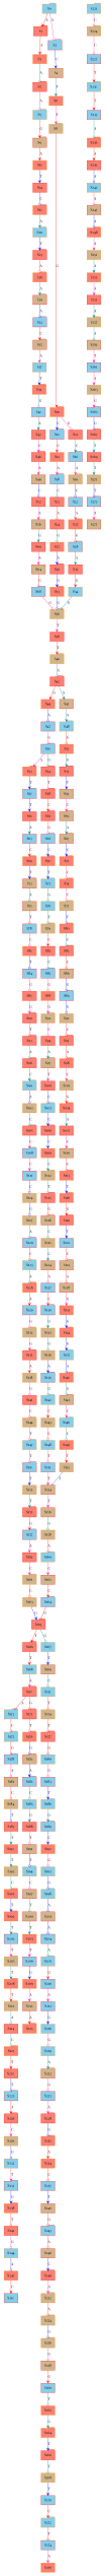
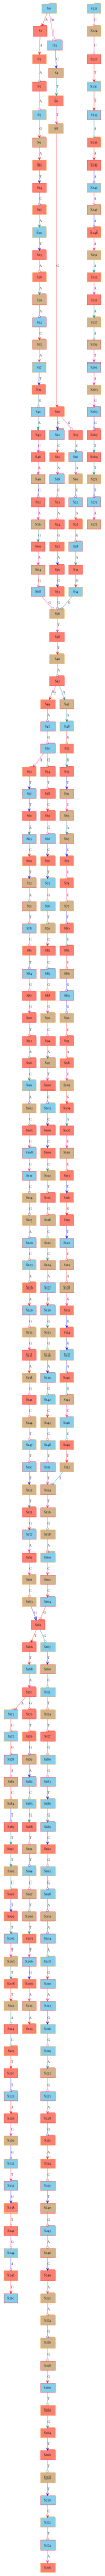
  strict digraph {
    fontname="Playfair Display"
    node [color=red fillcolor=salmon fontname="Playfair Display" shape=folder style=filled]
    edge [arrowhead=vee color=deeppink fontname="Playfair Display"]
    S0 [color=darkorange fillcolor=skyblue]
    S1
    S2 [fillcolor=skyblue]
    S3 [color=darkorange shape=box]
    S4 [fillcolor=tan shape=box]
    S5
    S6 [color=darkorange shape=box]
    S7 [color=darkorange fillcolor=skyblue]
    S8 [color=darkorange fillcolor=tan]
    S9 [fillcolor=tan]
    S10 [color=darkorange]
    S11 [color=darkorange shape=box]
    S12 [fillcolor=skyblue]
    S13 [shape=box]
    S14 [shape=box]
    S15 [color=darkorange shape=box]
    S16 [fillcolor=skyblue]
    S17 [color=darkorange]
    S18 [fillcolor=skyblue]
    S19 [color=darkorange fillcolor=tan]
    S20 [color=darkorange fillcolor=skyblue]
    S21 [shape=box]
    S22 [fillcolor=skyblue shape=box]
    S23
    S24 [shape=box]
    S25 [color=darkorange]
    S26 [color=darkorange]
    S27 [color=darkorange shape=box]
    S28 [fillcolor=skyblue]
    S29 [fillcolor=tan]
    S30
    S31 [shape=box]
    S32 [fillcolor=skyblue]
    S33 [color=darkorange]
    S34 [color=darkorange fillcolor=skyblue shape=box]
    S35 [fillcolor=tan]
    S36 [color=darkorange fillcolor=tan]
    S37 [color=darkorange fillcolor=skyblue shape=box]
    S38 [shape=box]
    S39 [color=darkorange]
    S40 [color=darkorange fillcolor=tan]
    S41 [fillcolor=skyblue shape=box]
    S42
    S43 [shape=box]
    S44 [color=darkorange shape=box]
    S45 [fillcolor=tan shape=box]
    S46
    S47 [fillcolor=skyblue shape=box]
    S48 [color=darkorange fillcolor=skyblue]
    S49 [fillcolor=tan shape=box]
    S50 [fillcolor=skyblue]
    S51 [color=darkorange shape=box]
    S52 [shape=box]
    S53 [color=darkorange]
    S54
    S55
    S56 [fillcolor=tan shape=box]
    S57 [fillcolor=skyblue]
    S58
    S59 [fillcolor=tan shape=box]
    S60 [shape=box]
    S61 [shape=box]
    S62
    S63 [fillcolor=tan]
    S64 [fillcolor=tan shape=box]
    S65 [fillcolor=skyblue shape=box]
    S66 [fillcolor=skyblue]
    S67 [fillcolor=tan]
    S68 [fillcolor=skyblue]
    S69 [color=darkorange]
    S70 [color=darkorange]
    S71 [color=darkorange]
    S72 [fillcolor=tan]
    S73 [color=darkorange fillcolor=skyblue]
    S74 [color=darkorange]
    S75 [fillcolor=tan shape=box]
    S76 [color=darkorange fillcolor=skyblue shape=box]
    S77 [color=darkorange fillcolor=tan]
    S78 [fillcolor=skyblue shape=box]
    S79 [color=darkorange fillcolor=tan]
    S80 [color=darkorange]
    S81 [color=darkorange shape=box]
    S82 [shape=box]
    S83
    S84 [fillcolor=skyblue shape=box]
    S85 [fillcolor=skyblue]
    S86 [fillcolor=tan shape=box]
    S87 [shape=box]
    S88 [color=darkorange shape=box]
    S89 [fillcolor=skyblue]
    S90
    S91 [color=darkorange fillcolor=tan]
    S92 [color=darkorange fillcolor=tan shape=box]
    S93
    S94 [shape=box]
    S95
    S96
    S97 [fillcolor=tan]
    S98 [color=darkorange]
    S99 [color=darkorange fillcolor=skyblue]
    S100 [shape=box]
    S101 [color=darkorange fillcolor=tan]
    S102 [color=darkorange fillcolor=tan shape=box]
    S103 [color=darkorange fillcolor=skyblue]
    S104 [color=darkorange]
    S105
    S106
    S107 [shape=box]
    S108 [fillcolor=skyblue]
    S109 [color=darkorange shape=box]
    S110 [fillcolor=tan shape=box]
    S111 [fillcolor=skyblue shape=box]
    S112 [color=darkorange fillcolor=tan]
    S113 [color=darkorange]
    S114 [color=darkorange fillcolor=tan shape=box]
    S115
    S116 [color=darkorange]
    S117 [color=darkorange fillcolor=tan shape=box]
    S118 [fillcolor=tan]
    S119
    S120 [fillcolor=skyblue]
    S121 [color=darkorange fillcolor=tan shape=box]
    S122 [fillcolor=skyblue shape=box]
    S123 [color=darkorange fillcolor=skyblue]
    S124 [fillcolor=tan shape=box]
    S125 [fillcolor=tan]
    S126 [color=darkorange]
    S127 [fillcolor=skyblue shape=box]
    S128 [fillcolor=tan shape=box]
    S129 [fillcolor=skyblue shape=box]
    S130 [fillcolor=skyblue]
    S131 [color=darkorange shape=box]
    S132 [color=darkorange fillcolor=tan]
    S133 [color=darkorange fillcolor=tan shape=box]
    S134 [color=darkorange]
    S135
    S136 [color=darkorange fillcolor=tan shape=box]
    S137 [color=darkorange fillcolor=skyblue]
    S138 [color=darkorange fillcolor=tan shape=box]
    S139 [fillcolor=skyblue]
    S140 [color=darkorange]
    S141 [shape=box]
    S142 [color=darkorange fillcolor=skyblue]
    S143 [fillcolor=tan]
    S144 [color=darkorange fillcolor=tan]
    S145 [color=darkorange fillcolor=tan shape=box]
    S146 [color=darkorange fillcolor=skyblue]
    S147 [color=darkorange fillcolor=skyblue]
    S148 [color=darkorange fillcolor=skyblue shape=box]
    S149 [color=darkorange shape=box]
    S150 [fillcolor=skyblue]
    S151 [fillcolor=skyblue shape=box]
    S152 [color=darkorange fillcolor=tan shape=box]
    S153 [color=darkorange fillcolor=tan shape=box]
    S154 [fillcolor=tan shape=box]
    S155
    S156 [fillcolor=tan shape=box]
    S157 [fillcolor=skyblue]
    S158 [color=darkorange fillcolor=tan shape=box]
    S159 [shape=box]
    S160 [color=darkorange fillcolor=skyblue]
    S161 [color=darkorange fillcolor=tan]
    S162 [fillcolor=tan shape=box]
    S163 [color=darkorange fillcolor=tan shape=box]
    S164 [fillcolor=skyblue]
    S165
    S166
    S167 [color=darkorange fillcolor=skyblue shape=box]
    S168 [color=darkorange fillcolor=skyblue shape=box]
    S169 [fillcolor=tan shape=box]
    S170
    S171 [color=darkorange fillcolor=skyblue shape=box]
    S172 [color=darkorange fillcolor=skyblue]
    S173
    S174 [color=darkorange fillcolor=tan shape=box]
    S175 [color=darkorange fillcolor=skyblue]
    S176 [color=darkorange]
    S177
    S178 [fillcolor=skyblue]
    S179 [fillcolor=tan]
    S180 [color=darkorange fillcolor=skyblue shape=box]
    S181 [fillcolor=tan shape=box]
    S182 [fillcolor=skyblue]
    S183 [fillcolor=skyblue shape=box]
    S184 [color=darkorange fillcolor=tan shape=box]
    S185 [color=darkorange fillcolor=skyblue shape=box]
    S186 [color=darkorange fillcolor=skyblue]
    S187 [shape=box]
    S188 [shape=box]
    S189 [fillcolor=skyblue]
    S190 [color=darkorange shape=box]
    S191 [fillcolor=tan shape=box]
    S192 [color=darkorange shape=box]
    S193 [color=darkorange fillcolor=tan]
    S194 [color=darkorange fillcolor=skyblue]
    S195 [color=darkorange fillcolor=skyblue shape=box]
    S196 [color=darkorange]
    S197 [fillcolor=tan shape=box]
    S198 [color=darkorange fillcolor=skyblue]
    S199 [color=darkorange]
    S200 [fillcolor=tan shape=box]
    S201 [fillcolor=tan shape=box]
    S202 [fillcolor=skyblue]
    S203 [color=darkorange shape=box]
    S204 [fillcolor=skyblue shape=box]
    S205 [color=darkorange fillcolor=tan]
    S206 [fillcolor=skyblue shape=box]
    S207 [color=darkorange fillcolor=skyblue]
    S208 [color=darkorange]
    S209 [color=darkorange shape=box]
    S210 [fillcolor=skyblue shape=box]
    S211 [color=darkorange fillcolor=tan]
    S212 [fillcolor=tan shape=box]
    S213 [fillcolor=skyblue shape=box]
    S214 [shape=box]
    S215 [color=darkorange]
    S216 [color=darkorange fillcolor=skyblue shape=box]
    S217 [color=darkorange]
    S219 [color=darkorange fillcolor=skyblue shape=box]
    S220 [shape=box]
    S222 [fillcolor=tan]
    S223 [fillcolor=skyblue]
    S221 [color=darkorange fillcolor=skyblue]
    S224 [color=darkorange fillcolor=tan]
    S225 [fillcolor=skyblue shape=box]
    S226
-   S227 [fillcolor=skyblue shape=box]
+   S227 [shape=box]
    S228
    S229 [color=darkorange fillcolor=tan shape=box]
    S230 [color=darkorange fillcolor=skyblue]
    S231 [color=darkorange]
    S232 [color=darkorange fillcolor=skyblue shape=box]
    S233 [fillcolor=skyblue shape=box]
    S234 [color=darkorange shape=box]
    S235 [fillcolor=skyblue]
    S236 [color=darkorange]
    S237 [fillcolor=skyblue shape=box]
    S238 [color=darkorange]
    S239 [shape=box]
    S240 [fillcolor=tan shape=box]
    S241 [shape=box]
    S242 [color=darkorange fillcolor=skyblue shape=box]
    S243 [fillcolor=skyblue]
    S244 [color=darkorange fillcolor=skyblue shape=box]
    S245 [fillcolor=tan]
    S246 [fillcolor=tan shape=box]
    S247 [color=darkorange shape=box]
    S248 [color=darkorange]
    S249
    S250 [fillcolor=skyblue shape=box]
    S251 [color=darkorange fillcolor=tan shape=box]
    S252 [color=darkorange fillcolor=tan]
    S253 [color=darkorange shape=box]
    S254 [color=darkorange fillcolor=tan]
    S255 [shape=box]
    S256 [color=darkorange fillcolor=tan]
    S257 [color=darkorange fillcolor=tan]
    S258 [fillcolor=tan shape=box]
    S259 [fillcolor=tan shape=box]
    S260 [fillcolor=skyblue shape=box]
    S261 [fillcolor=skyblue shape=box]
    S262 [color=darkorange shape=box]
    S263 [color=darkorange fillcolor=tan shape=box]
    S264 [color=darkorange]
    S265 [fillcolor=skyblue]
    S266
    S267
    S268 [color=darkorange fillcolor=tan shape=box]
    S269 [shape=box]
    S270 [fillcolor=skyblue shape=box]
    S271 [color=darkorange fillcolor=tan shape=box]
    S272 [color=darkorange fillcolor=skyblue]
    S273 [fillcolor=skyblue]
    S274 [fillcolor=skyblue shape=box]
    S275 [fillcolor=tan shape=box]
    S276 [color=darkorange shape=box]
    S0 -> S1 [color=red label=A]
    S0 -> S2 [arrowhead=odot label=A]
    S1 -> S3 [color=red label=A]
    S2 -> S4 [color=blue label=C]
    S3 -> S5 [arrowhead=odot color=teal label=A]
    S4 -> S6 [color=teal label=T]
    S5 -> S7 [arrowhead=odot label=A]
    S6 -> S8 [label=T]
    S7 -> S9 [color=red label=G]
    S8 -> S10 [color=red label=G]
    S9 -> S11 [color=red label=A]
    S10 -> S12 [color=blue label=C]
    S10 -> S13 [arrowhead=odot label=G]
    S11 -> S14 [color=blue label=T]
    S12 -> S15 [color=red label=C]
    S13 -> S16 [color=teal label=C]
    S14 -> S17 [arrowhead=odot color=blue label=C]
    S15 -> S18 [label=A]
    S16 -> S19 [label=A]
    S17 -> S20 [color=teal label=A]
    S18 -> S21 [arrowhead=odot color=teal label=C]
    S19 -> S22 [arrowhead=odot color=blue label=C]
    S20 -> S23 [color=blue label=T]
    S21 -> S24 [arrowhead=odot color=red label=A]
    S22 -> S25 [label=A]
    S23 -> S26 [arrowhead=odot color=red label=A]
    S24 -> S27 [arrowhead=odot color=teal label=G]
    S25 -> S28 [arrowhead=odot color=red label=G]
    S26 -> S29 [color=teal label=A]
    S27 -> S30 [color=blue label=A]
    S28 -> S31 [color=teal label=A]
    S29 -> S32 [arrowhead=odot color=blue label=A]
    S30 -> S33 [color=blue label=G]
    S31 -> S34 [color=red label=G]
    S32 -> S35 [color=red label=C]
    S33 -> S36 [arrowhead=odot color=blue label=G]
    S34 -> S36 [arrowhead=odot color=teal label=G]
    S35 -> S37 [label=A]
    S36 -> S38 [label=T]
    S37 -> S39 [color=blue label=T]
    S38 -> S40 [color=red label=T]
    S39 -> S41 [arrowhead=odot color=teal label=G]
    S40 -> S42 [arrowhead=odot color=teal label=A]
    S41 -> S43 [color=teal label=A]
    S42 -> S44 [color=red label=G]
    S42 -> S45 [color=teal label=A]
    S43 -> S46 [label=C]
    S44 -> S47 [arrowhead=odot color=blue label=A]
    S45 -> S48 [color=teal label=A]
    S46 -> S49 [label=A]
    S47 -> S50 [arrowhead=odot label=G]
    S48 -> S51 [arrowhead=odot color=red label=G]
    S49 -> S52 [arrowhead=odot color=blue label=C]
    S50 -> S53 [label=A]
    S50 -> S54 [arrowhead=odot color=teal label=G]
    S51 -> S55 [color=teal label=G]
    S52 -> S56 [label=A]
    S53 -> S57 [color=blue label=T]
    S54 -> S58 [arrowhead=odot label=T]
    S55 -> S59 [color=blue label=T]
    S56 -> S60 [color=teal label=G]
    S57 -> S61 [color=blue label=T]
    S58 -> S62 [color=red label=C]
    S59 -> S63 [label=C]
    S60 -> S64 [label=A]
    S61 -> S65 [color=teal label=A]
    S62 -> S66 [arrowhead=odot label=G]
    S63 -> S67 [color=teal label=A]
    S64 -> S68 [arrowhead=odot color=red label=G]
    S65 -> S69 [color=red label=C]
    S66 -> S70 [color=blue label=C]
    S67 -> S71 [color=blue label=C]
    S68 -> S36 [arrowhead=odot label=G]
    S69 -> S72 [color=blue label=T]
    S70 -> S73 [color=blue label=T]
    S71 -> S74 [arrowhead=odot label=C]
    S72 -> S75 [arrowhead=odot color=teal label=A]
    S73 -> S76 [arrowhead=odot color=teal label=G]
    S74 -> S77 [arrowhead=odot label=C]
    S75 -> S78 [arrowhead=odot color=red label=T]
    S76 -> S79 [arrowhead=odot color=teal label=T]
    S77 -> S80 [arrowhead=odot color=blue label=T]
    S78 -> S81 [arrowhead=odot label=C]
    S79 -> S82 [color=red label=C]
    S80 -> S83 [arrowhead=odot color=teal label=C]
    S81 -> S84 [arrowhead=odot color=blue label=T]
    S82 -> S85 [arrowhead=odot color=teal label=C]
    S83 -> S86 [arrowhead=odot color=red label=C]
    S84 -> S87 [arrowhead=odot label=G]
    S85 -> S88 [arrowhead=odot label=G]
    S86 -> S89 [arrowhead=odot color=blue label=G]
    S87 -> S90 [label=G]
    S88 -> S91 [label=G]
    S89 -> S92 [arrowhead=odot color=blue label=G]
    S90 -> S93 [arrowhead=odot color=red label=T]
    S91 -> S94 [arrowhead=odot label=C]
    S92 -> S95 [arrowhead=odot color=red label=C]
    S93 -> S96 [arrowhead=odot color=teal label=A]
    S94 -> S97 [color=teal label=A]
    S95 -> S98 [arrowhead=odot color=red label=A]
    S96 -> S99 [color=teal label=C]
    S97 -> S100 [label=T]
    S98 -> S101 [label=C]
    S99 -> S102 [arrowhead=odot color=blue label=A]
    S100 -> S103 [arrowhead=odot color=blue label=C]
    S101 -> S104 [color=red label=G]
    S102 -> S105 [arrowhead=odot color=teal label=C]
    S103 -> S106 [color=blue label=C]
    S104 -> S107 [color=teal label=A]
    S105 -> S108 [label=C]
    S106 -> S109 [color=blue label=C]
    S107 -> S110 [label=C]
    S108 -> S111 [label=C]
    S109 -> S112 [color=teal label=C]
    S110 -> S113 [arrowhead=odot color=red label=C]
    S111 -> S114 [arrowhead=odot color=blue label=C]
    S112 -> S115 [arrowhead=odot color=teal label=T]
    S113 -> S116 [color=blue label=T]
    S114 -> S117 [arrowhead=odot color=blue label=G]
    S115 -> S118 [arrowhead=odot color=red label=G]
    S116 -> S119 [color=red label=G]
    S117 -> S120 [arrowhead=odot color=teal label=A]
    S118 -> S121 [arrowhead=odot color=teal label=C]
    S119 -> S122 [color=blue label=T]
    S120 -> S123 [arrowhead=odot color=red label=C]
    S121 -> S124 [color=teal label=C]
    S122 -> S125 [arrowhead=odot color=red label=C]
    S123 -> S126 [arrowhead=odot color=teal label=A]
    S124 -> S127 [arrowhead=odot label=A]
    S125 -> S128 [arrowhead=odot color=red label=A]
    S126 -> S129 [color=red label=A]
    S127 -> S130 [color=red label=C]
    S128 -> S131 [label=G]
    S129 -> S132 [arrowhead=odot label=G]
    S130 -> S133 [color=teal label=G]
    S131 -> S134 [color=blue label=G]
    S132 -> S135 [label=G]
    S133 -> S136 [arrowhead=odot color=teal label=G]
    S134 -> S137 [color=blue label=G]
    S135 -> S138 [color=red label=A]
    S136 -> S139 [color=blue label=A]
    S137 -> S140 [arrowhead=odot color=blue label=A]
    S138 -> S141 [arrowhead=odot label=G]
    S139 -> S142 [arrowhead=odot color=teal label=G]
    S140 -> S143 [arrowhead=odot color=teal label=G]
    S141 -> S144 [arrowhead=odot label=C]
    S142 -> S145 [color=red label=C]
    S143 -> S146 [label=C]
    S144 -> S147 [arrowhead=odot label=T]
    S145 -> S148 [arrowhead=odot color=red label=C]
    S146 -> S149 [arrowhead=odot color=teal label=C]
    S147 -> S150 [arrowhead=odot label=T]
    S148 -> S151 [arrowhead=odot label=T]
    S149 -> S152 [color=red label=T]
    S150 -> S153 [color=blue label=T]
    S151 -> S154 [label=T]
    S152 -> S154 [arrowhead=odot color=teal label=T]
    S153 -> S155 [color=teal label=T]
    S154 -> S156 [label=T]
    S155 -> S157 [color=red label=G]
    S156 -> S158 [arrowhead=odot color=teal label=G]
    S157 -> S159 [label=A]
    S158 -> S160 [arrowhead=odot color=red label=A]
    S159 -> S161 [label=C]
    S160 -> S162 [label=C]
    S161 -> S163 [arrowhead=odot color=red label=C]
    S162 -> S164 [color=red label=C]
    S163 -> S165 [color=blue label=G]
    S164 -> S165 [arrowhead=odot color=red label=G]
    S165 -> S166 [color=red label=T]
    S165 -> S167 [arrowhead=odot color=teal label=G]
    S166 -> S168 [color=red label=T]
    S167 -> S169 [color=blue label=T]
    S168 -> S170 [label=A]
    S169 -> S171 [arrowhead=odot color=teal label=C]
    S170 -> S172 [arrowhead=odot color=red label=A]
    S170 -> S173 [arrowhead=odot color=red label=G]
    S171 -> S174 [arrowhead=odot color=red label=T]
    S172 -> S175 [arrowhead=odot color=red label=C]
    S173 -> S176 [arrowhead=odot label=T]
    S174 -> S177 [arrowhead=odot color=red label=T]
    S175 -> S178 [arrowhead=odot color=red label=G]
    S176 -> S179 [arrowhead=odot color=blue label=G]
    S177 -> S180 [arrowhead=odot color=red label=G]
    S178 -> S181 [arrowhead=odot label=A]
    S179 -> S182 [color=blue label=A]
    S180 -> S183 [arrowhead=odot label=G]
    S181 -> S184 [arrowhead=odot color=red label=C]
    S182 -> S185 [arrowhead=odot color=teal label=C]
    S183 -> S186 [color=blue label=T]
    S184 -> S187 [arrowhead=odot color=blue label=T]
    S185 -> S188 [color=teal label=G]
    S186 -> S189 [color=teal label=G]
    S187 -> S190 [color=teal label=T]
    S188 -> S191 [arrowhead=odot label=T]
    S189 -> S192 [color=blue label=C]
    S190 -> S193 [color=teal label=T]
    S191 -> S194 [arrowhead=odot color=blue label=T]
    S192 -> S195 [arrowhead=odot label=G]
    S193 -> S196 [arrowhead=odot color=teal label=C]
    S194 -> S197 [arrowhead=odot label=C]
    S195 -> S198 [arrowhead=odot color=blue label=G]
    S196 -> S199 [color=blue label=T]
    S197 -> S200 [arrowhead=odot color=teal label=T]
    S198 -> S201 [arrowhead=odot color=blue label=A]
    S199 -> S202 [color=teal label=T]
    S200 -> S203 [color=teal label=T]
    S201 -> S204 [arrowhead=odot color=blue label=A]
    S202 -> S205 [label=T]
    S203 -> S206 [label=T]
    S204 -> S207 [arrowhead=odot color=teal label=A]
    S205 -> S208 [color=teal label=T]
    S206 -> S209 [color=blue label=G]
    S207 -> S210 [color=red label=G]
    S208 -> S211 [color=red label=T]
    S209 -> S212 [label=A]
    S210 -> S213 [label=A]
    S211 -> S214 [arrowhead=odot color=teal label=A]
    S212 -> S215 [color=red label=A]
    S213 -> S216 [color=blue label=G]
    S214 -> S217 [arrowhead=odot color=teal label=C]
    S216 -> S219 [arrowhead=odot label=G]
    S217 -> S220 [color=red label=T]
    S219 -> S222 [color=teal label=A]
    S220 -> S223 [arrowhead=odot color=blue label=T]
    S222 -> S225 [arrowhead=odot label=G]
    S223 -> S226 [color=red label=A]
    S221 -> S224 [arrowhead=odot label=C]
    S224 -> S227 [arrowhead=odot label=C]
    S225 -> S228 [label=A]
    S226 -> S229 [label=C]
    S227 -> S230 [color=red label=T]
    S228 -> S231 [arrowhead=odot color=blue label=G]
    S229 -> S232 [arrowhead=odot color=blue label=G]
    S230 -> S233 [color=red label=T]
    S231 -> S234 [color=red label=A]
    S232 -> S235 [label=T]
    S233 -> S236 [arrowhead=odot color=teal label=A]
    S234 -> S237 [arrowhead=odot color=red label=C]
    S235 -> S238 [color=blue label=G]
    S236 -> S239 [color=red label=A]
    S237 -> S240 [color=blue label=T]
    S238 -> S241 [arrowhead=odot color=red label=T]
    S239 -> S242 [arrowhead=odot color=blue label=A]
    S240 -> S243 [arrowhead=odot color=red label=G]
    S241 -> S244 [arrowhead=odot label=G]
    S242 -> S245 [arrowhead=odot label=A]
    S243 -> S246 [arrowhead=odot color=red label=A]
    S244 -> S247 [arrowhead=odot color=blue label=A]
    S245 -> S248 [arrowhead=odot color=blue label=A]
    S246 -> S249 [color=blue label=C]
    S247 -> S250 [color=red label=C]
    S248 -> S251 [label=A]
    S249 -> S252 [label=A]
    S251 -> S253 [color=teal label=A]
    S252 -> S254 [arrowhead=odot color=red label=A]
    S253 -> S255 [label=A]
    S254 -> S256 [arrowhead=odot color=blue label=G]
    S255 -> S257 [color=teal label=A]
    S256 -> S258 [arrowhead=odot label=G]
    S257 -> S259 [arrowhead=odot color=teal label=A]
    S258 -> S260 [color=red label=G]
    S259 -> S261 [label=T]
    S260 -> S262 [arrowhead=odot color=teal label=T]
    S261 -> S263 [label=A]
    S262 -> S264 [color=teal label=G]
    S263 -> S265 [label=G]
    S264 -> S266 [color=blue label=T]
    S265 -> S267 [arrowhead=odot color=blue label=G]
    S266 -> S268 [arrowhead=odot color=teal label=T]
    S267 -> S269 [color=teal label=T]
    S268 -> S270 [color=blue label=T]
    S269 -> S271 [color=teal label=T]
    S270 -> S272 [color=red label=C]
    S271 -> S273 [arrowhead=odot color=blue label=T]
    S272 -> S274 [arrowhead=odot color=red label=T]
    S273 -> S275 [label=A]
    S274 -> S276 [label=A]
  }
